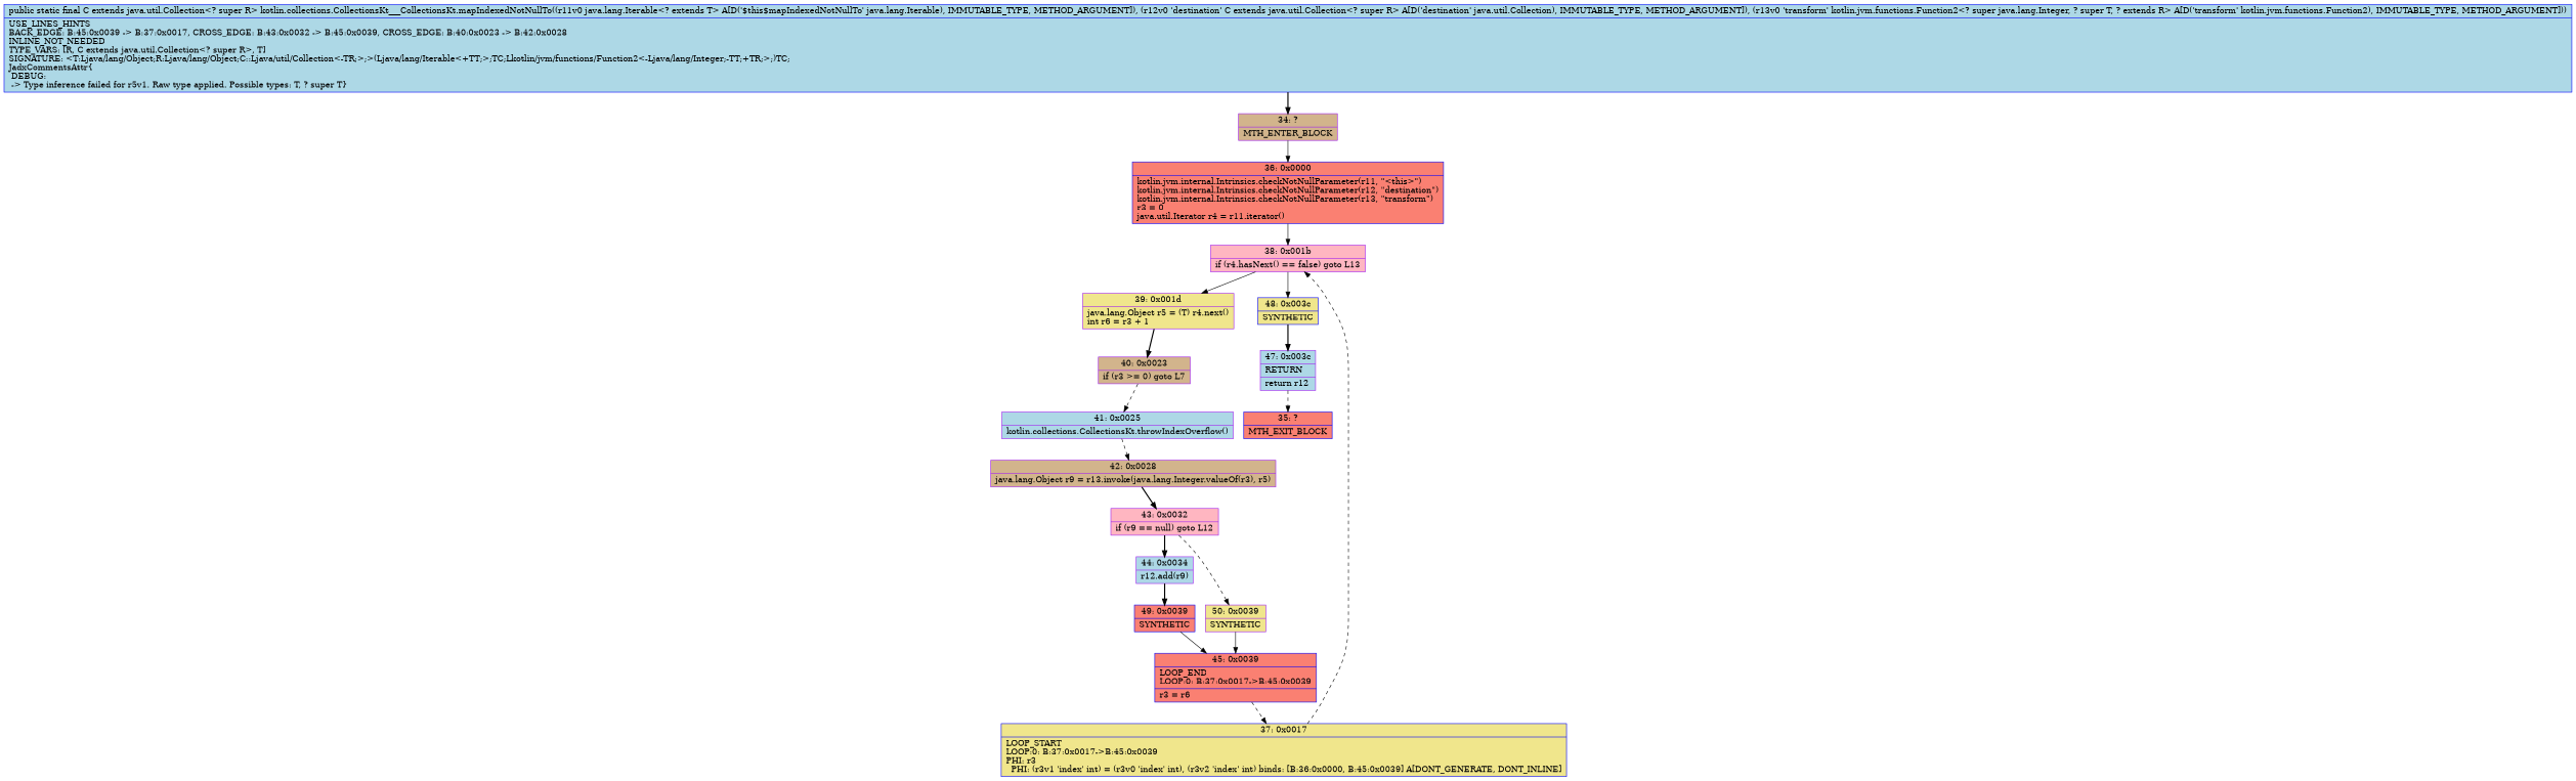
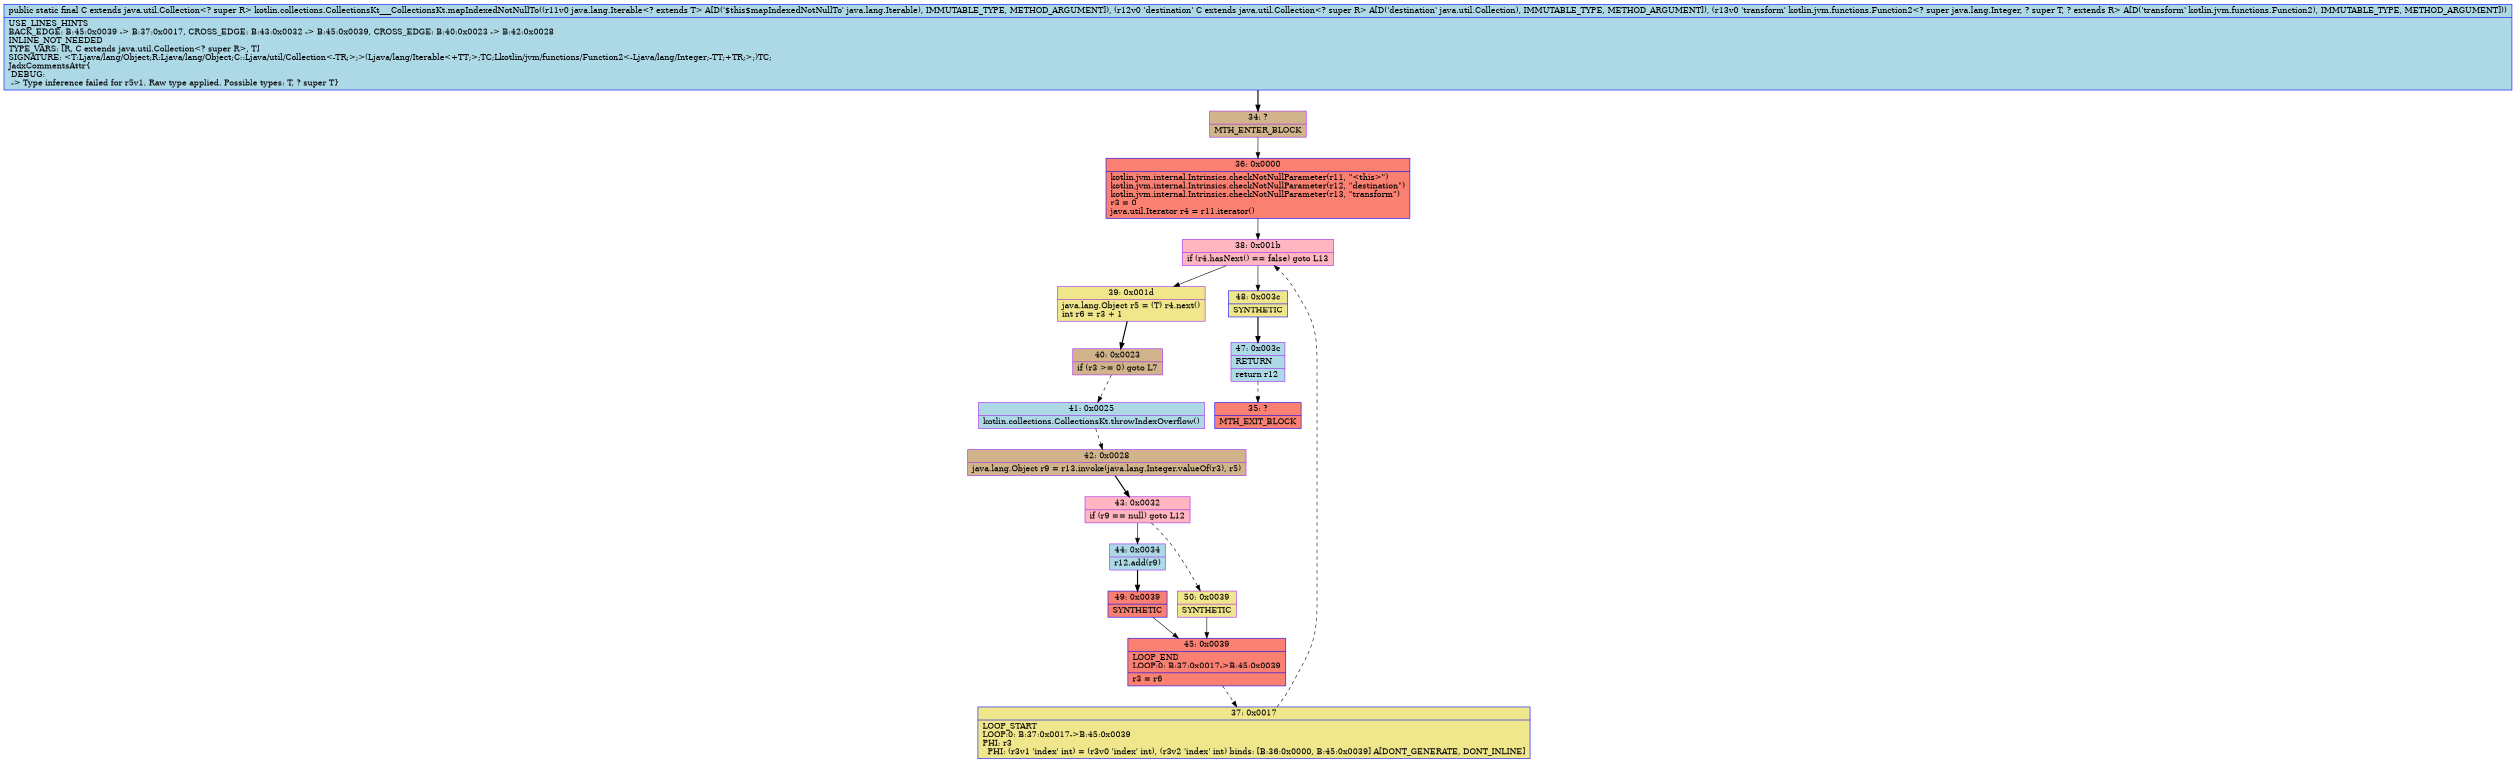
  digraph {
    node [color=purple fillcolor=salmon shape=record style=filled]
    edge [style=solid]
    n1 [fillcolor=tan label="{34\:\ ?|MTH_ENTER_BLOCK\l}"]
    n2 [color=blue label="{36\:\ 0x0000|kotlin.jvm.internal.Intrinsics.checkNotNullParameter(r11, \"\<this\>\")\lkotlin.jvm.internal.Intrinsics.checkNotNullParameter(r12, \"destination\")\lkotlin.jvm.internal.Intrinsics.checkNotNullParameter(r13, \"transform\")\lr3 = 0\ljava.util.Iterator r4 = r11.iterator()\l}"]
    n3 [fillcolor=lightpink label="{38\:\ 0x001b|if (r4.hasNext() == false) goto L13\l}"]
    n4 [color=blue fillcolor=khaki label="{37\:\ 0x0017|LOOP_START\lLOOP:0: B:37:0x0017\-\>B:45:0x0039\lPHI: r3 \l  PHI: (r3v1 'index' int) = (r3v0 'index' int), (r3v2 'index' int) binds: [B:36:0x0000, B:45:0x0039] A[DONT_GENERATE, DONT_INLINE]\l}"]
    n5 [fillcolor=khaki label="{39\:\ 0x001d|java.lang.Object r5 = (T) r4.next()\lint r6 = r3 + 1\l}"]
    n6 [color=blue fillcolor=khaki label="{48\:\ 0x003c|SYNTHETIC\l}"]
    n7 [fillcolor=tan label="{40\:\ 0x0023|if (r3 \>= 0) goto L7\l}"]
    n8 [fillcolor=lightblue label="{47\:\ 0x003c|RETURN\l|return r12\l}"]
    n9 [fillcolor=lightblue label="{41\:\ 0x0025|kotlin.collections.CollectionsKt.throwIndexOverflow()\l}"]
    n10 [fillcolor=tan label="{42\:\ 0x0028|java.lang.Object r9 = r13.invoke(java.lang.Integer.valueOf(r3), r5)\l}"]
    n11 [fillcolor=lightpink label="{43\:\ 0x0032|if (r9 == null) goto L12\l}"]
    n12 [fillcolor=lightblue label="{44\:\ 0x0034|r12.add(r9)\l}"]
    n13 [fillcolor=khaki label="{50\:\ 0x0039|SYNTHETIC\l}"]
    n14 [color=blue label="{49\:\ 0x0039|SYNTHETIC\l}"]
    n15 [color=blue label="{45\:\ 0x0039|LOOP_END\lLOOP:0: B:37:0x0017\-\>B:45:0x0039\l|r3 = r6\l}"]
    n16 [color=blue label="{35\:\ ?|MTH_EXIT_BLOCK\l}"]
    n17 [color=blue fillcolor=lightblue label="{public static final C extends java.util.Collection\<? super R\> kotlin.collections.CollectionsKt___CollectionsKt.mapIndexedNotNullTo((r11v0 java.lang.Iterable\<? extends T\> A[D('$this$mapIndexedNotNullTo' java.lang.Iterable), IMMUTABLE_TYPE, METHOD_ARGUMENT]), (r12v0 'destination' C extends java.util.Collection\<? super R\> A[D('destination' java.util.Collection), IMMUTABLE_TYPE, METHOD_ARGUMENT]), (r13v0 'transform' kotlin.jvm.functions.Function2\<? super java.lang.Integer, ? super T, ? extends R\> A[D('transform' kotlin.jvm.functions.Function2), IMMUTABLE_TYPE, METHOD_ARGUMENT]))  | USE_LINES_HINTS\lBACK_EDGE: B:45:0x0039 \-\> B:37:0x0017, CROSS_EDGE: B:43:0x0032 \-\> B:45:0x0039, CROSS_EDGE: B:40:0x0023 \-\> B:42:0x0028\lINLINE_NOT_NEEDED\lTYPE_VARS: [R, C extends java.util.Collection\<? super R\>, T]\lSIGNATURE: \<T:Ljava\/lang\/Object;R:Ljava\/lang\/Object;C::Ljava\/util\/Collection\<\-TR;\>;\>(Ljava\/lang\/Iterable\<+TT;\>;TC;Lkotlin\/jvm\/functions\/Function2\<\-Ljava\/lang\/Integer;\-TT;+TR;\>;)TC;\lJadxCommentsAttr\{\l DEBUG: \l \-\> Type inference failed for r5v1. Raw type applied. Possible types: T, ? super T\}\l}"]
    n1 -> n2
    n2 -> n3
    n3 -> n5
    n3 -> n6
    n4 -> n3 [style=dashed]
    n5 -> n7 [style=bold]
    n6 -> n8 [style=bold]
    n7 -> n9 [style=dashed]
    n8 -> n16 [style=dashed]
    n9 -> n10 [style=dashed]
    n10 -> n11 [style=bold]
-   n11 -> n12 [style=bold]
+   n11 -> n12
    n11 -> n13 [style=dashed]
    n12 -> n14 [style=bold]
    n13 -> n15
    n14 -> n15
    n15 -> n4 [style=dashed]
    n17 -> n1 [style=bold]
  }
